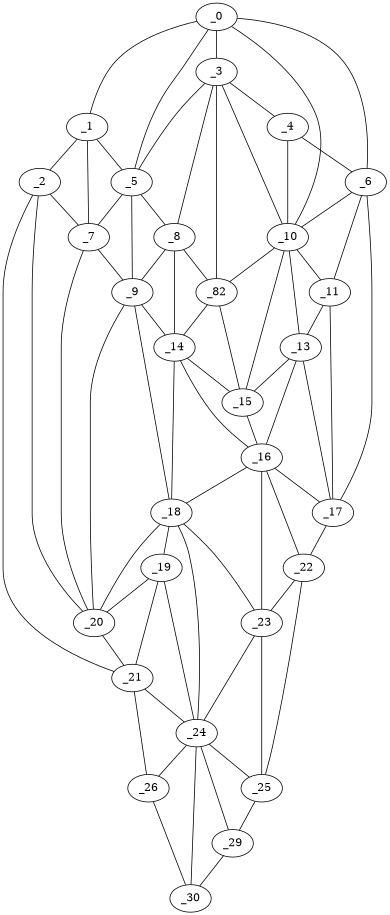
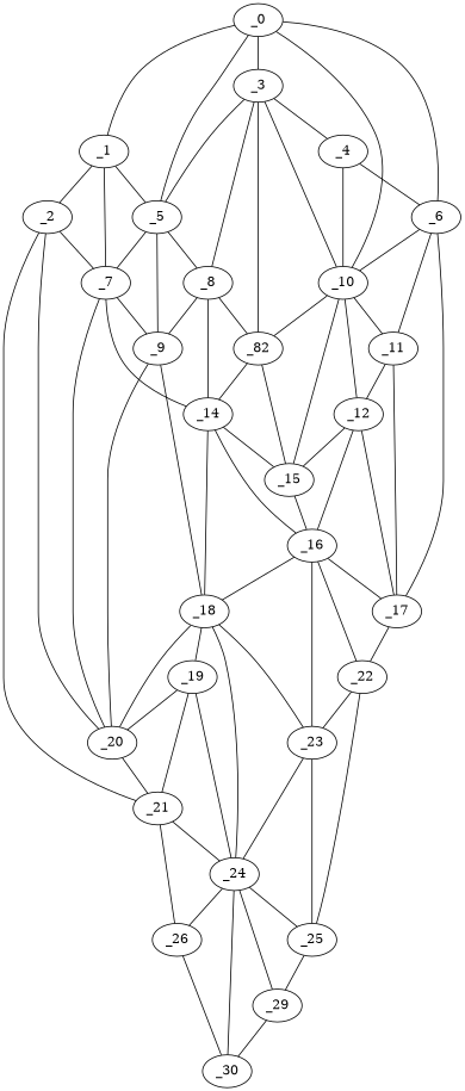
  graph {
    node [x=71 y=65]
    edge [valence=2]
    _0 [x=5]
    _1 [x=11 y=90]
    _3 [x=18 y=56]
    _5 [x=27 y=75]
    _6 [x=28 y=31]
    _10 [x=35 y=41]
    _2 [x=17 y=94]
    _7 [x=30 y=85]
    _4 [x=26 y=38]
    _8 [x=31 y=71]
    n11 [label=_82 x=42 y=55]
    _9 [x=33 y=83]
    _11 [x=38 y=30]
    _17 [y=26]
    _20 [x=85 y=89]
    _21 [x=91 y=90]
    _14 [x=47 y=55]
-   _13 [x=43 y=31]
+   _13 [x=43 y=31 label=_12]
    _15 [x=50 y=48]
    _18 [y=77]
    _22 [x=98 y=35]
    _24 [x=108]
    _26 [x=118 y=78]
    _25 [x=110 y=44]
    _29 [x=126 y=54]
    _30 [x=126 y=61]
    _16 [x=61 y=43]
    _23 [x=102 y=40]
    _19 [x=85 y=83]
    _0 -- _1 [valence=1]
    _0 -- _3 [valence=1]
    _0 -- _5 [valence=1]
    _0 -- _6 [valence=1]
    _0 -- _10
    _1 -- _5
    _1 -- _2 [valence=1]
    _1 -- _7 [valence=1]
    _3 -- _5
    _3 -- _10
    _3 -- _4 [valence=1]
    _3 -- _8
    _3 -- n11
    _5 -- _7
    _5 -- _8 [valence=1]
    _5 -- _9
    _6 -- _10
    _6 -- _11 [valence=1]
    _6 -- _17 [valence=1]
    _10 -- n11 [valence=1]
    _10 -- _11
    _10 -- _13
    _10 -- _15
    _2 -- _7
    _2 -- _20
    _2 -- _21 [valence=1]
    _7 -- _9
    _7 -- _20
    _4 -- _6 [valence=1]
    _4 -- _10
    _8 -- n11 [valence=1]
    _8 -- _9
    _8 -- _14 [valence=1]
    n11 -- _14
    n11 -- _15 [valence=1]
    _9 -- _20 [valence=1]
-   _9 -- _14 [valence=1]
+   _7 -- _14 [valence=1]
    _9 -- _18
    _11 -- _17
    _11 -- _13 [valence=1]
    _17 -- _22 [valence=1]
    _20 -- _21
    _21 -- _24 [valence=1]
    _21 -- _26 [valence=1]
    _14 -- _15
    _14 -- _18
    _14 -- _16
    _13 -- _17
    _13 -- _15
    _13 -- _16
    _15 -- _16
    _18 -- _20
    _18 -- _24
    _18 -- _23
    _18 -- _19 [valence=1]
    _22 -- _25
    _22 -- _23 [valence=1]
    _24 -- _26 [valence=1]
    _24 -- _25
    _24 -- _29
    _24 -- _30
    _26 -- _30 [valence=1]
    _25 -- _29 [valence=1]
    _29 -- _30 [valence=1]
    _16 -- _17
    _16 -- _18
    _16 -- _22
    _16 -- _23 [valence=1]
    _23 -- _24 [valence=1]
    _23 -- _25
    _19 -- _20 [valence=1]
    _19 -- _21
    _19 -- _24
  }
